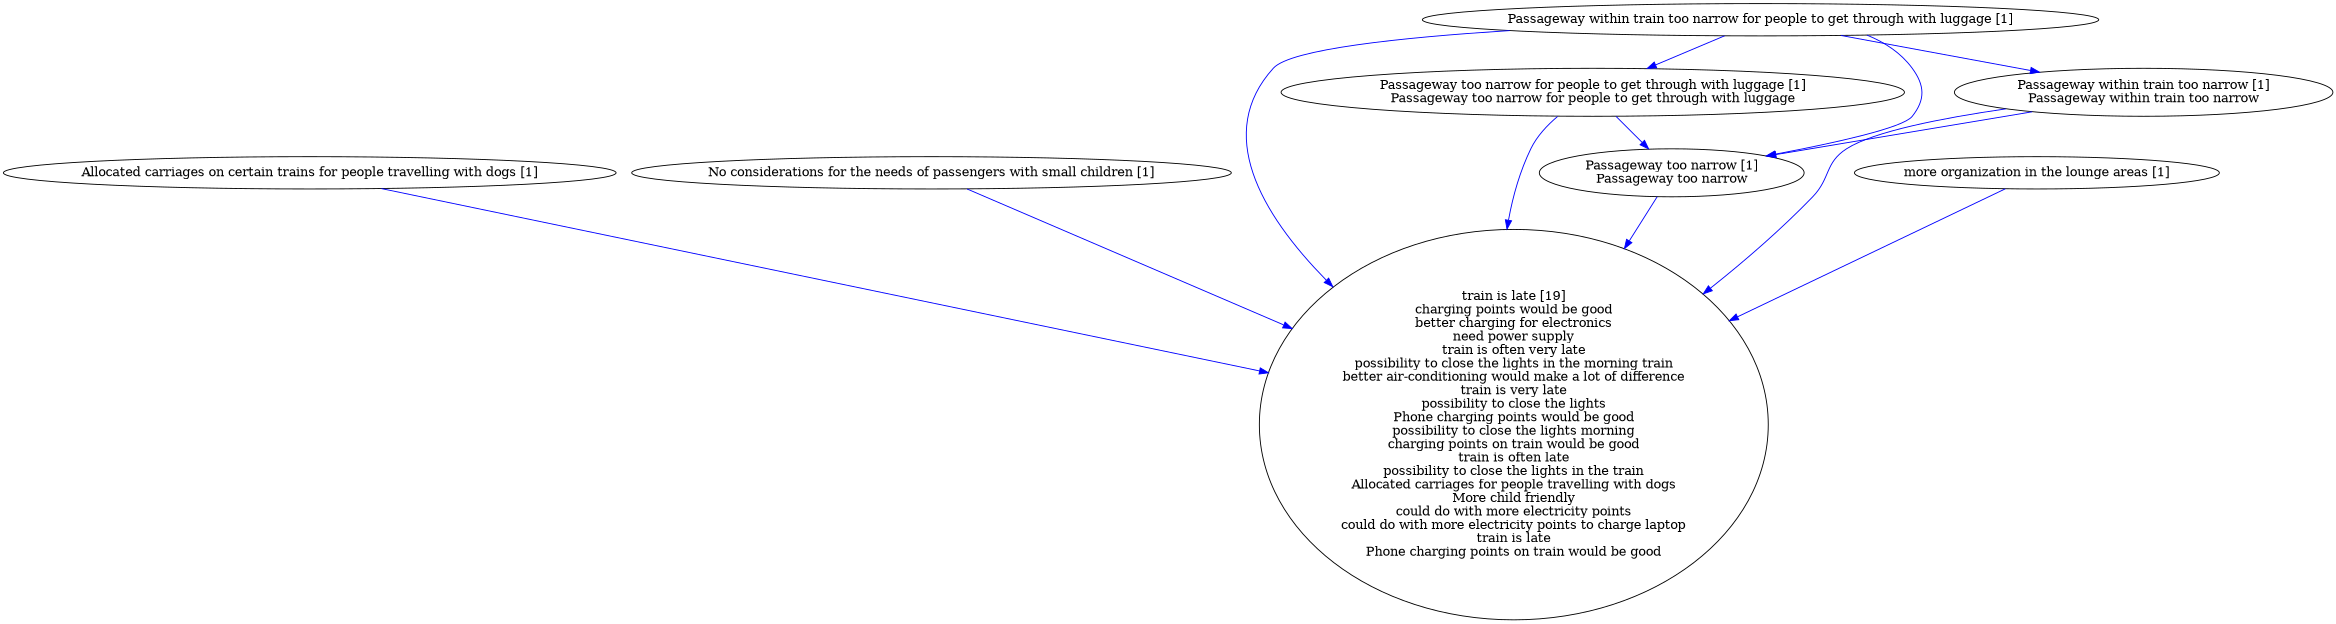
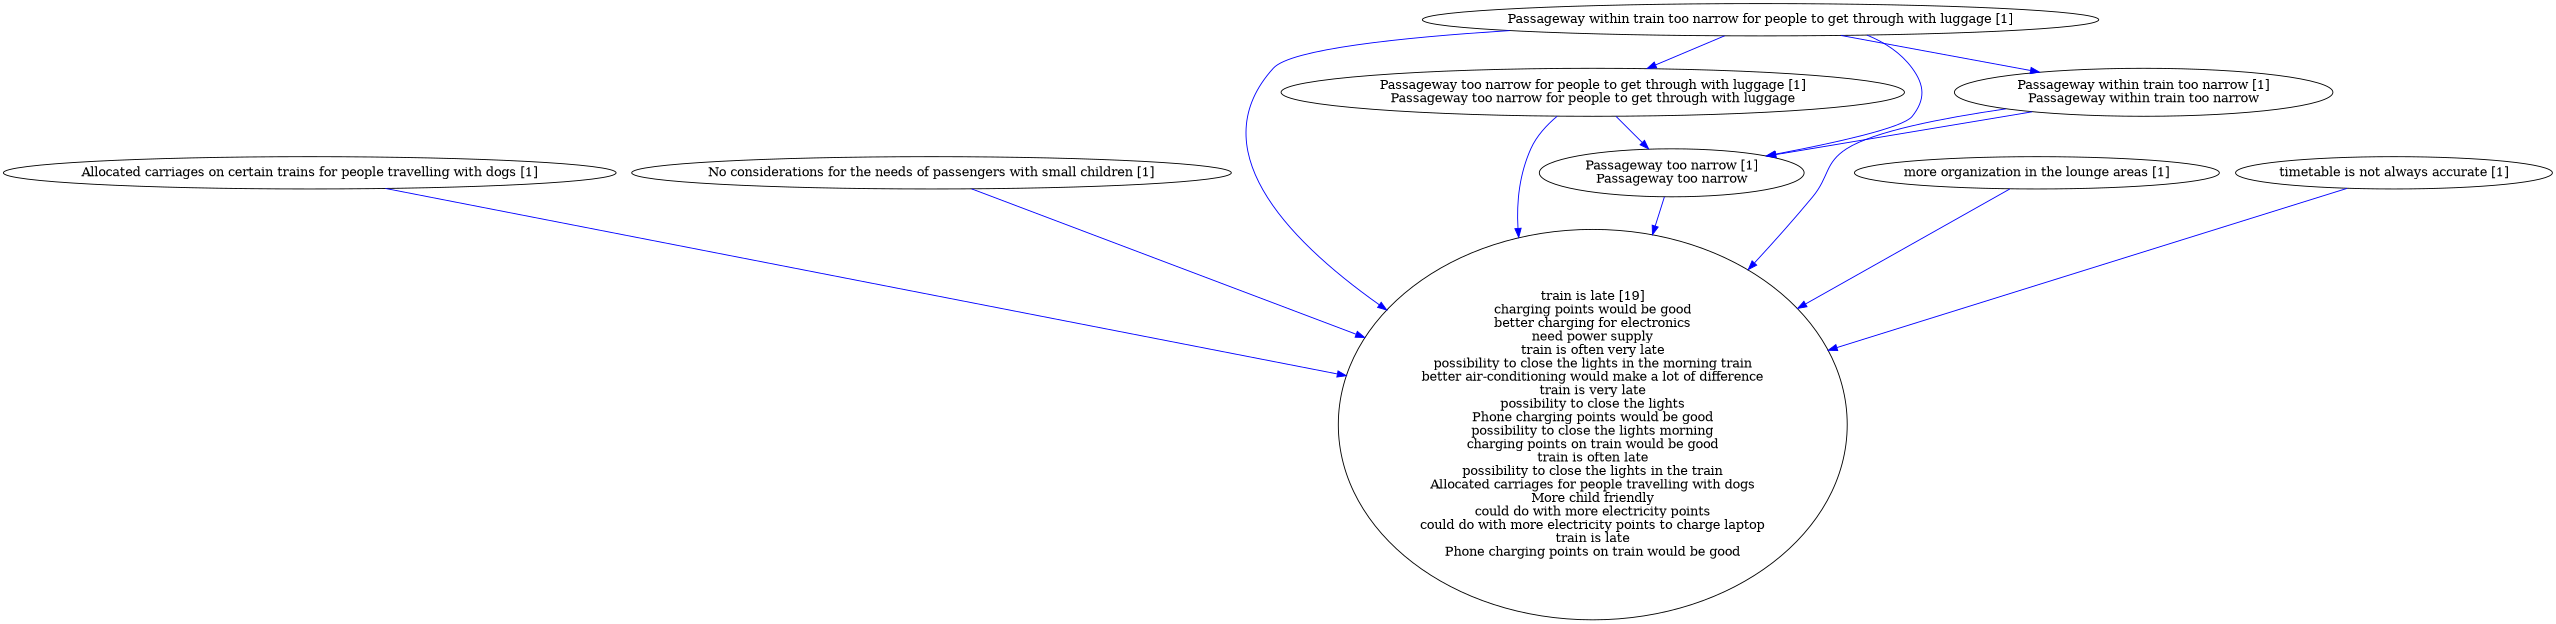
  digraph {
    edge [color=blue]
    "Allocated carriages on certain trains for people travelling with dogs [1]"
    "train is late [19]\ncharging points would be good\nbetter charging for electronics\nneed power supply\ntrain is often very late\npossibility to close the lights in the morning train\nbetter air-conditioning would make a lot of difference\ntrain is very late\npossibility to close the lights\nPhone charging points would be good\npossibility to close the lights morning\ncharging points on train would be good\ntrain is often late\npossibility to close the lights in the train\nAllocated carriages for people travelling with dogs\nMore child friendly\ncould do with more electricity points\ncould do with more electricity points to charge laptop\ntrain is late\nPhone charging points on train would be good"
    "No considerations for the needs of passengers with small children [1]"
    "Passageway within train too narrow for people to get through with luggage [1]"
    "Passageway too narrow for people to get through with luggage [1]\nPassageway too narrow for people to get through with luggage"
    "Passageway too narrow [1]\nPassageway too narrow"
    "Passageway within train too narrow [1]\nPassageway within train too narrow"
    "more organization in the lounge areas [1]"
+   "timetable is not always accurate [1]"
    "Allocated carriages on certain trains for people travelling with dogs [1]" -> "train is late [19]\ncharging points would be good\nbetter charging for electronics\nneed power supply\ntrain is often very late\npossibility to close the lights in the morning train\nbetter air-conditioning would make a lot of difference\ntrain is very late\npossibility to close the lights\nPhone charging points would be good\npossibility to close the lights morning\ncharging points on train would be good\ntrain is often late\npossibility to close the lights in the train\nAllocated carriages for people travelling with dogs\nMore child friendly\ncould do with more electricity points\ncould do with more electricity points to charge laptop\ntrain is late\nPhone charging points on train would be good"
    "No considerations for the needs of passengers with small children [1]" -> "train is late [19]\ncharging points would be good\nbetter charging for electronics\nneed power supply\ntrain is often very late\npossibility to close the lights in the morning train\nbetter air-conditioning would make a lot of difference\ntrain is very late\npossibility to close the lights\nPhone charging points would be good\npossibility to close the lights morning\ncharging points on train would be good\ntrain is often late\npossibility to close the lights in the train\nAllocated carriages for people travelling with dogs\nMore child friendly\ncould do with more electricity points\ncould do with more electricity points to charge laptop\ntrain is late\nPhone charging points on train would be good"
    "Passageway within train too narrow for people to get through with luggage [1]" -> "train is late [19]\ncharging points would be good\nbetter charging for electronics\nneed power supply\ntrain is often very late\npossibility to close the lights in the morning train\nbetter air-conditioning would make a lot of difference\ntrain is very late\npossibility to close the lights\nPhone charging points would be good\npossibility to close the lights morning\ncharging points on train would be good\ntrain is often late\npossibility to close the lights in the train\nAllocated carriages for people travelling with dogs\nMore child friendly\ncould do with more electricity points\ncould do with more electricity points to charge laptop\ntrain is late\nPhone charging points on train would be good"
    "Passageway within train too narrow for people to get through with luggage [1]" -> "Passageway too narrow for people to get through with luggage [1]\nPassageway too narrow for people to get through with luggage"
    "Passageway within train too narrow for people to get through with luggage [1]" -> "Passageway too narrow [1]\nPassageway too narrow"
    "Passageway within train too narrow for people to get through with luggage [1]" -> "Passageway within train too narrow [1]\nPassageway within train too narrow"
    "Passageway too narrow for people to get through with luggage [1]\nPassageway too narrow for people to get through with luggage" -> "train is late [19]\ncharging points would be good\nbetter charging for electronics\nneed power supply\ntrain is often very late\npossibility to close the lights in the morning train\nbetter air-conditioning would make a lot of difference\ntrain is very late\npossibility to close the lights\nPhone charging points would be good\npossibility to close the lights morning\ncharging points on train would be good\ntrain is often late\npossibility to close the lights in the train\nAllocated carriages for people travelling with dogs\nMore child friendly\ncould do with more electricity points\ncould do with more electricity points to charge laptop\ntrain is late\nPhone charging points on train would be good"
    "Passageway too narrow for people to get through with luggage [1]\nPassageway too narrow for people to get through with luggage" -> "Passageway too narrow [1]\nPassageway too narrow"
    "Passageway too narrow [1]\nPassageway too narrow" -> "train is late [19]\ncharging points would be good\nbetter charging for electronics\nneed power supply\ntrain is often very late\npossibility to close the lights in the morning train\nbetter air-conditioning would make a lot of difference\ntrain is very late\npossibility to close the lights\nPhone charging points would be good\npossibility to close the lights morning\ncharging points on train would be good\ntrain is often late\npossibility to close the lights in the train\nAllocated carriages for people travelling with dogs\nMore child friendly\ncould do with more electricity points\ncould do with more electricity points to charge laptop\ntrain is late\nPhone charging points on train would be good"
    "Passageway within train too narrow [1]\nPassageway within train too narrow" -> "train is late [19]\ncharging points would be good\nbetter charging for electronics\nneed power supply\ntrain is often very late\npossibility to close the lights in the morning train\nbetter air-conditioning would make a lot of difference\ntrain is very late\npossibility to close the lights\nPhone charging points would be good\npossibility to close the lights morning\ncharging points on train would be good\ntrain is often late\npossibility to close the lights in the train\nAllocated carriages for people travelling with dogs\nMore child friendly\ncould do with more electricity points\ncould do with more electricity points to charge laptop\ntrain is late\nPhone charging points on train would be good"
    "Passageway within train too narrow [1]\nPassageway within train too narrow" -> "Passageway too narrow [1]\nPassageway too narrow"
    "more organization in the lounge areas [1]" -> "train is late [19]\ncharging points would be good\nbetter charging for electronics\nneed power supply\ntrain is often very late\npossibility to close the lights in the morning train\nbetter air-conditioning would make a lot of difference\ntrain is very late\npossibility to close the lights\nPhone charging points would be good\npossibility to close the lights morning\ncharging points on train would be good\ntrain is often late\npossibility to close the lights in the train\nAllocated carriages for people travelling with dogs\nMore child friendly\ncould do with more electricity points\ncould do with more electricity points to charge laptop\ntrain is late\nPhone charging points on train would be good"
+   "timetable is not always accurate [1]" -> "train is late [19]\ncharging points would be good\nbetter charging for electronics\nneed power supply\ntrain is often very late\npossibility to close the lights in the morning train\nbetter air-conditioning would make a lot of difference\ntrain is very late\npossibility to close the lights\nPhone charging points would be good\npossibility to close the lights morning\ncharging points on train would be good\ntrain is often late\npossibility to close the lights in the train\nAllocated carriages for people travelling with dogs\nMore child friendly\ncould do with more electricity points\ncould do with more electricity points to charge laptop\ntrain is late\nPhone charging points on train would be good"
  }
